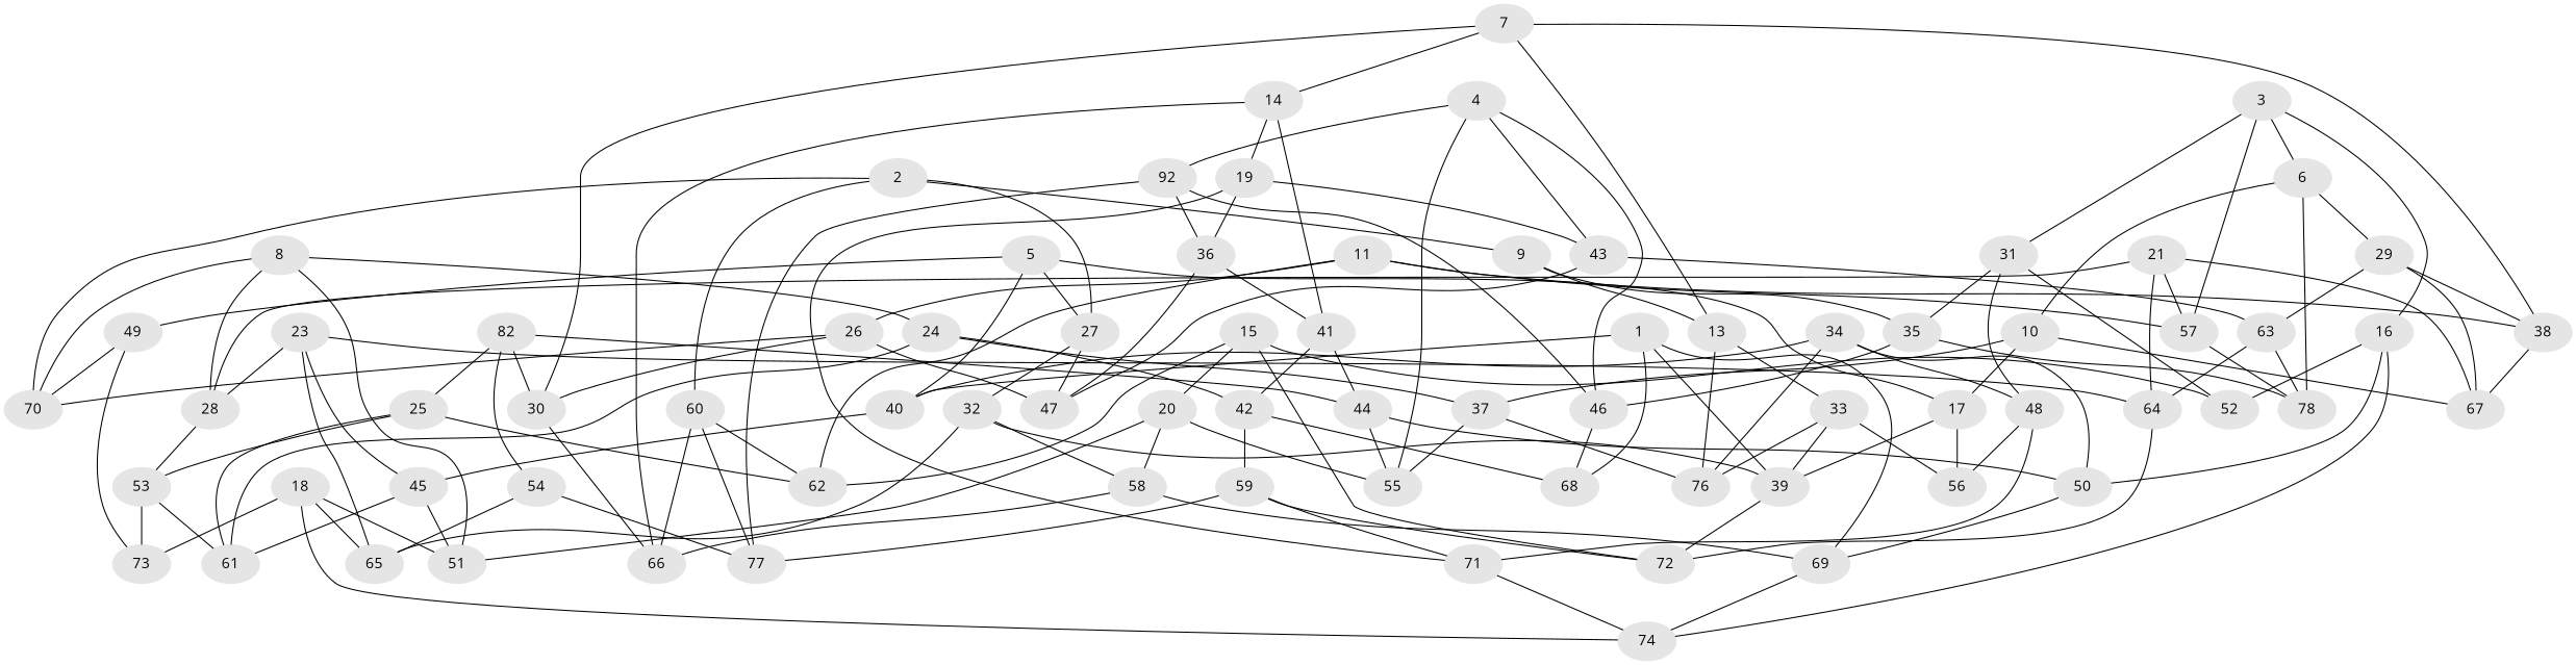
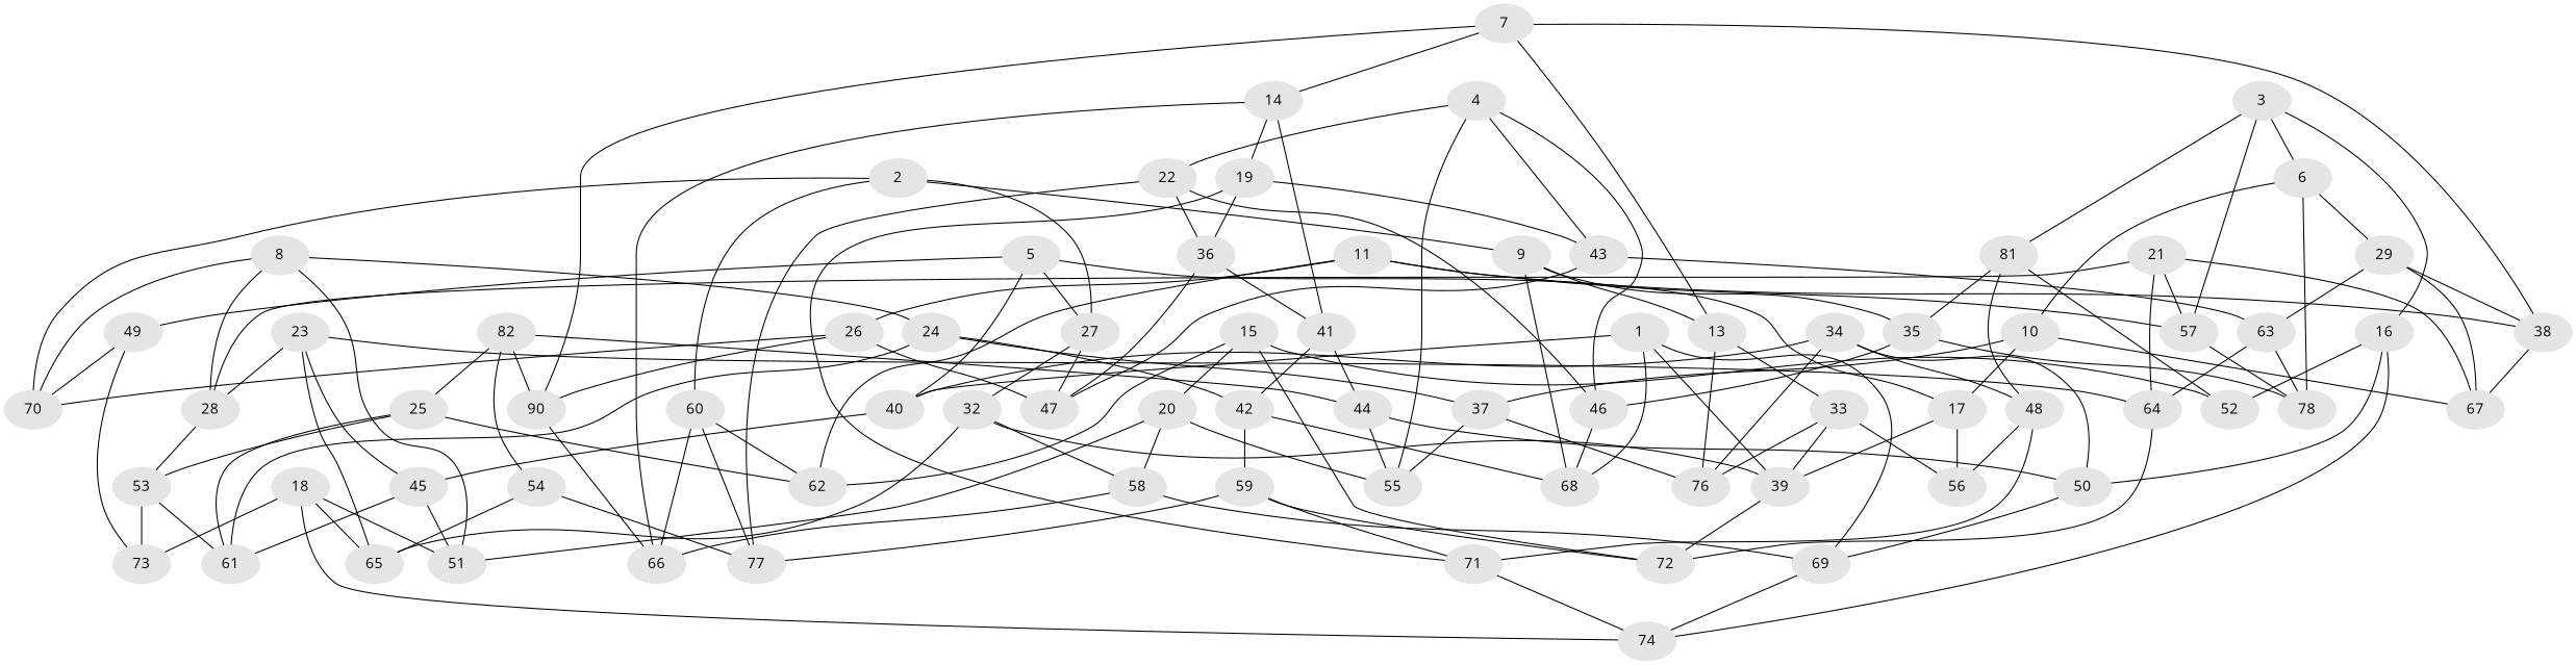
  graph {
    fontname="Open Sans"
    node [color=gray90 fontname="Open Sans" style=filled]
    edge [fontname="Open Sans"]
    1
    39
    40
    68
    69
    72
    45
    74
    2
    9
    27
    60
    70
    13
    35
    47
    32
    62
    66
    77
    3
    6
    16
-   31
+   31 [label=81]
    57
    10
    29
    n28 [label=78]
    52
    50
    48
    4
-   22 [label=92]
+   22
    43
    46
    55
    36
    63
    5
    17
    49
    56
    73
    37
    67
    38
    7
    14
-   30
+   30 [label=90]
    33
    76
    19
    41
    8
    24
    28
    51
    42
    61
    53
    11
    26
    n63 [label=82]
    25
    44
    54
    65
    71
    15
    20
    58
    18
    21
    64
    23
    59
    34
    1 -- 39
    1 -- 40
    1 -- 68
    1 -- 69
    39 -- 72
    40 -- 45
    69 -- 74
    45 -- 51
    45 -- 61
    2 -- 9
    2 -- 27
    2 -- 60
    2 -- 70
+   9 -- 68
    9 -- 13
    9 -- 35
    27 -- 47
    27 -- 32
    60 -- 62
    60 -- 66
    60 -- 77
    13 -- 33
    13 -- 76
    35 -- n28
    35 -- 46
    32 -- 39
    32 -- 65
    32 -- 58
    3 -- 6
    3 -- 16
    3 -- 31
    3 -- 57
    6 -- 10
    6 -- 29
    6 -- n28
    16 -- 74
    16 -- 52
    16 -- 50
    31 -- 35
    31 -- 52
    31 -- 48
    57 -- n28
    10 -- 17
    10 -- 37
    10 -- 67
    29 -- 63
    29 -- 67
    29 -- 38
    50 -- 69
    48 -- 56
    48 -- 71
    4 -- 22
    4 -- 43
    4 -- 46
    4 -- 55
    22 -- 77
    22 -- 46
    22 -- 36
    43 -- 47
    43 -- 63
    46 -- 68
    36 -- 47
    36 -- 41
    63 -- n28
    63 -- 64
    5 -- 40
    5 -- 27
    5 -- 17
    5 -- 49
    17 -- 39
    17 -- 56
    49 -- 70
    49 -- 73
    37 -- 55
    37 -- 76
    38 -- 67
    7 -- 13
    7 -- 38
    7 -- 14
    7 -- 30
    14 -- 66
    14 -- 19
    14 -- 41
    30 -- 66
    33 -- 39
    33 -- 56
    33 -- 76
    19 -- 43
    19 -- 36
    19 -- 71
    41 -- 42
    41 -- 44
    8 -- 70
    8 -- 24
    8 -- 28
    8 -- 51
    24 -- 37
    24 -- 42
    24 -- 61
    28 -- 53
    42 -- 68
    42 -- 59
    53 -- 73
    53 -- 61
    11 -- 62
    11 -- 57
    11 -- 38
    11 -- 26
    26 -- 70
    26 -- 47
    26 -- 30
    n63 -- 30
    n63 -- 25
    n63 -- 44
    n63 -- 54
    25 -- 62
    25 -- 61
    25 -- 53
    44 -- 50
    44 -- 55
    54 -- 77
    54 -- 65
    71 -- 74
    15 -- 72
    15 -- 62
    15 -- 52
    15 -- 20
    20 -- 55
    20 -- 51
    20 -- 58
    58 -- 69
    58 -- 66
    18 -- 74
    18 -- 73
    18 -- 51
    18 -- 65
    21 -- 57
    21 -- 67
    21 -- 28
    21 -- 64
    64 -- 72
    23 -- 45
    23 -- 28
    23 -- 65
    23 -- 64
    59 -- 72
    59 -- 77
    59 -- 71
    34 -- 40
    34 -- 50
    34 -- 48
    34 -- 76
  }
